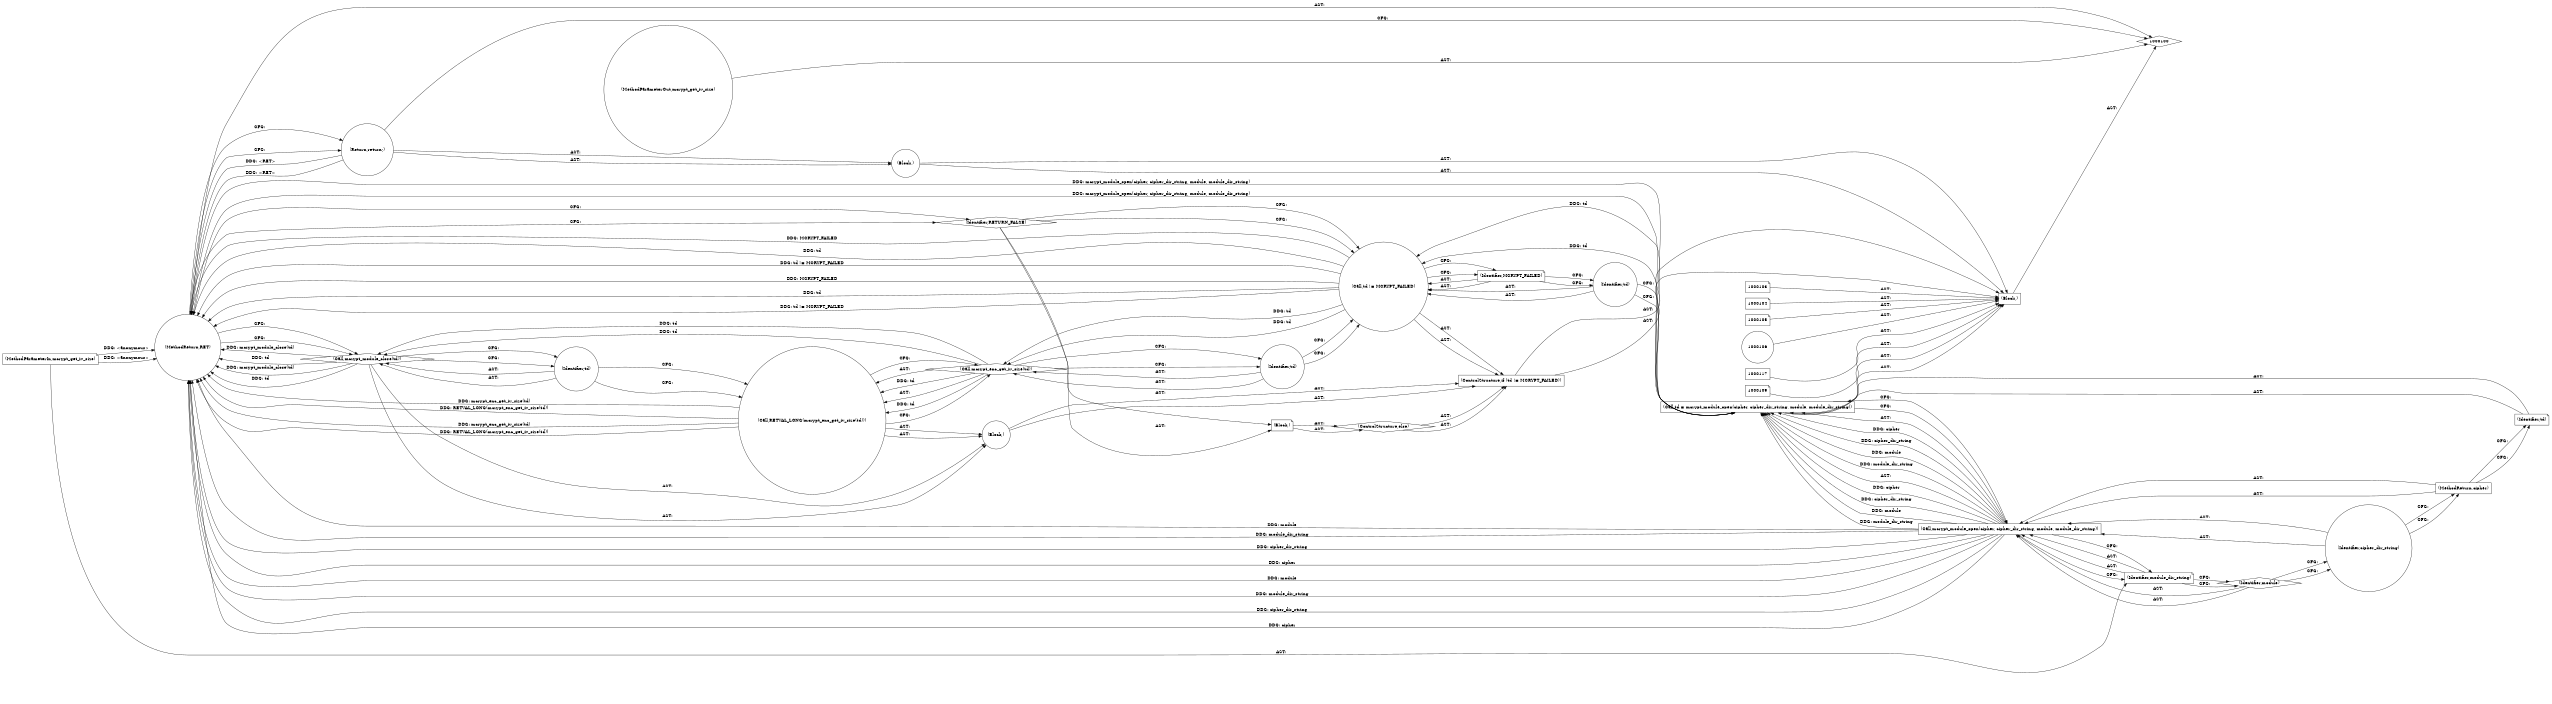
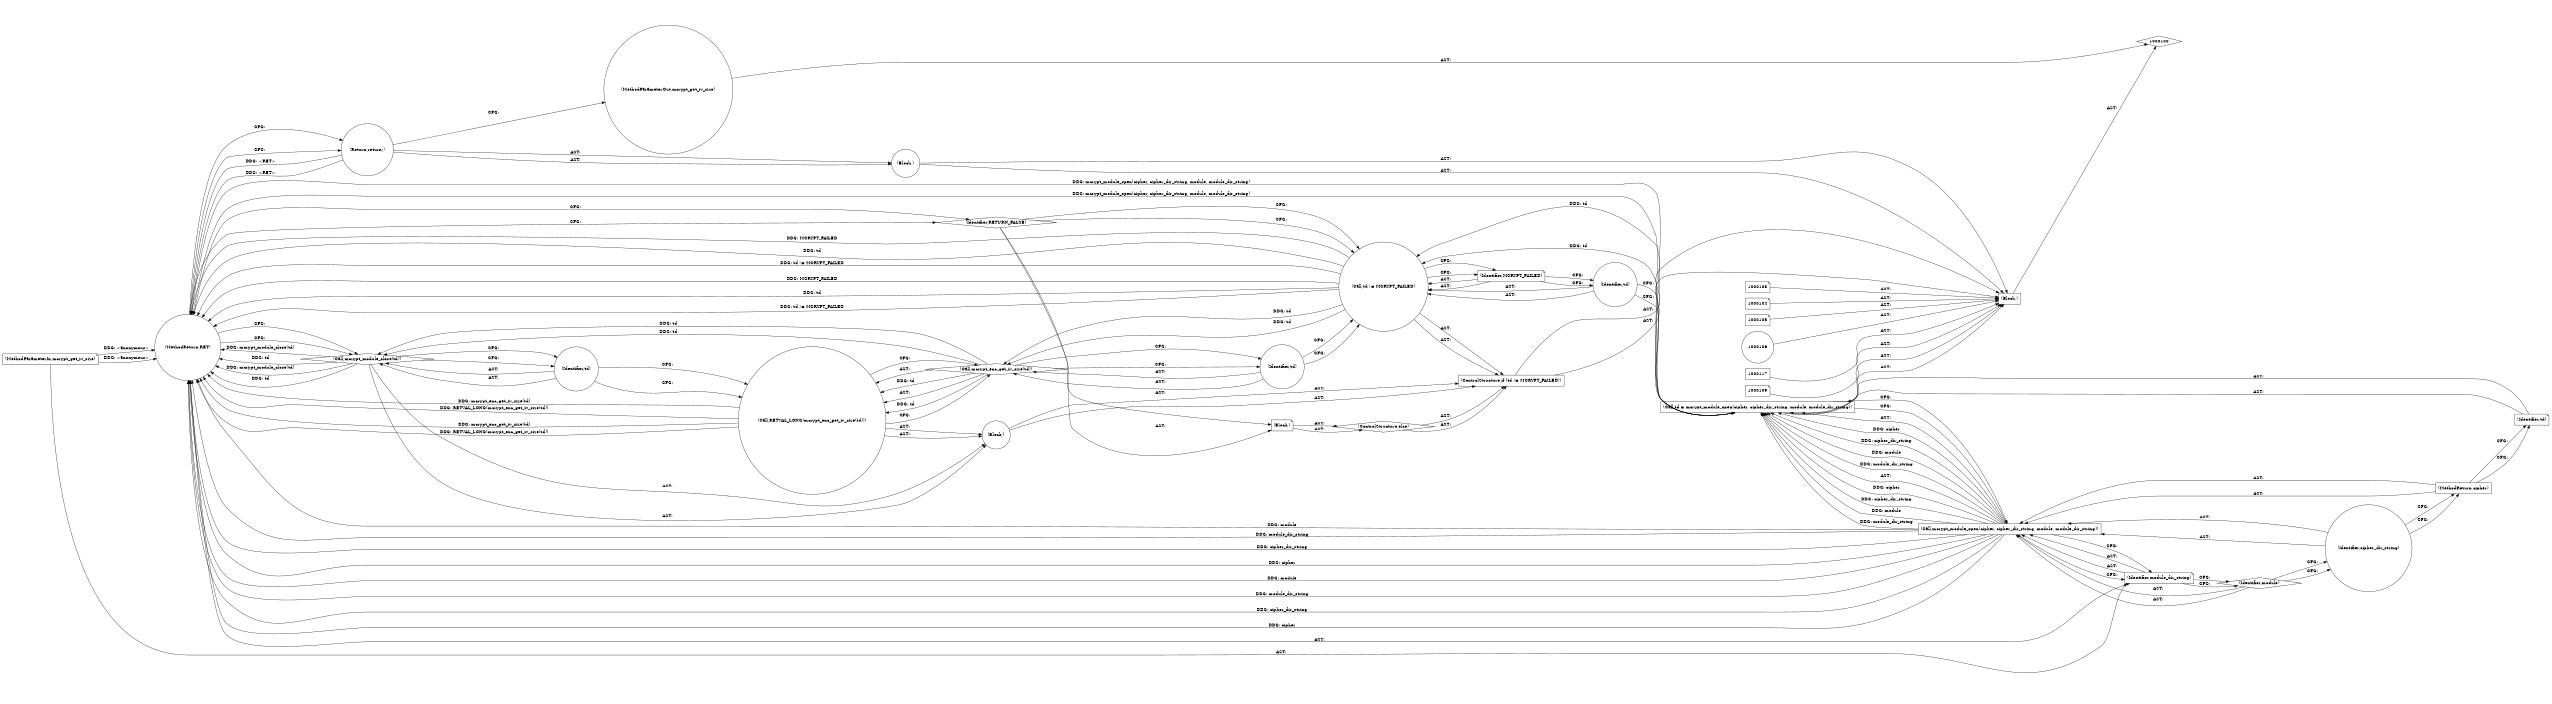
  digraph {
    rankdir=LR
    node [shape=circle]
    n1 [label="(MethodReturn,RET)"]
    n2 [label="(Return,return;)"]
    n3 [label="(Call,mcrypt_module_close(td))" shape=diamond]
    n4 [label="(Identifier,RETURN_FALSE)" shape=diamond]
    1000100 [shape=diamond]
    n6 [label="(Block,)"]
    n7 [label="(Block,)"]
    n8 [label="(Identifier,td)"]
    n9 [label="(Call,td != MCRYPT_FAILED)"]
    n10 [label="(Block,)" shape=note]
    n11 [label="(MethodParameterIn,mcrypt_get_iv_size)" shape=note]
    n12 [label="(Identifier,module_dir_string)" shape=note]
    n13 [label="(MethodParameterOut,mcrypt_get_iv_size)"]
    n14 [label="(Block,)" shape=box]
    n15 [label="(Call,td = mcrypt_module_open(cipher, cipher_dir_string, module, module_dir_string))" shape=box]
    n16 [label="(Call,mcrypt_module_open(cipher, cipher_dir_string, module, module_dir_string))" shape=box]
    n17 [label="(Identifier,MCRYPT_FAILED)" shape=note]
    n18 [label="(ControlStructure,if (td != MCRYPT_FAILED))" shape=box]
    n19 [label="(Call,mcrypt_enc_get_iv_size(td))" shape=diamond]
    n20 [label="(Identifier,td)" shape=note]
    n21 [label="(MethodReturn,cipher)" shape=box]
    n22 [label="(Identifier,cipher_dir_string)"]
    n23 [label="(Identifier,module)" shape=diamond]
    n24 [label="(Identifier,td)"]
    n25 [label="(Call,RETVAL_LONG(mcrypt_enc_get_iv_size(td)))"]
    n26 [label="(Identifier,td)"]
    n27 [label="(ControlStructure,else)" shape=diamond]
    1000103 [shape=note]
    1000104 [shape=note]
    1000105 [shape=note]
    1000106
    n32 [label=1000117 shape=box]
    1000109 [shape=note]
    n1 -> n2 [label="CFG: "]
    n1 -> n2 [label="CFG: "]
    n1 -> n3 [label="CFG: "]
    n1 -> n3 [label="CFG: "]
    n1 -> n4 [label="CFG: "]
    n1 -> n4 [label="CFG: "]
-   n1 -> 1000100 [label="AST: "]
+   n1 -> n12 [label="AST: "]
    n2 -> n1 [label="DDG: <RET>"]
    n2 -> n1 [label="DDG: <RET>"]
-   n2 -> 1000100 [label="CFG: "]
+   n2 -> n13 [label="CFG: "]
    n2 -> n6 [label="AST: "]
    n2 -> n6 [label="AST: "]
    n3 -> n1 [label="DDG: mcrypt_module_close(td)"]
    n3 -> n1 [label="DDG: td"]
    n3 -> n1 [label="DDG: mcrypt_module_close(td)"]
    n3 -> n1 [label="DDG: td"]
    n3 -> n7 [label="AST: "]
    n3 -> n7 [label="AST: "]
    n3 -> n8 [label="CFG: "]
    n3 -> n8 [label="CFG: "]
    n4 -> n9 [label="CFG: "]
    n4 -> n9 [label="CFG: "]
    n4 -> n10 [label="AST: "]
    n4 -> n10 [label="AST: "]
    n6 -> n14 [label="AST: "]
    n6 -> n14 [label="AST: "]
    n7 -> n18 [label="AST: "]
    n7 -> n18 [label="AST: "]
    n8 -> n3 [label="AST: "]
    n8 -> n3 [label="AST: "]
    n8 -> n25 [label="CFG: "]
    n8 -> n25 [label="CFG: "]
    n9 -> n1 [label="DDG: MCRYPT_FAILED"]
    n9 -> n1 [label="DDG: td"]
    n9 -> n1 [label="DDG: td != MCRYPT_FAILED"]
    n9 -> n1 [label="DDG: MCRYPT_FAILED"]
    n9 -> n1 [label="DDG: td"]
    n9 -> n1 [label="DDG: td != MCRYPT_FAILED"]
    n9 -> n17 [label="CFG: "]
    n9 -> n17 [label="CFG: "]
    n9 -> n18 [label="AST: "]
    n9 -> n18 [label="AST: "]
    n9 -> n19 [label="DDG: td"]
    n9 -> n19 [label="DDG: td"]
    n10 -> n27 [label="AST: "]
    n10 -> n27 [label="AST: "]
    n11 -> n1 [label="DDG: <anonymous>"]
    n11 -> n1 [label="DDG: <anonymous>"]
    n11 -> n12 [label="AST: "]
    n12 -> n16 [label="AST: "]
    n12 -> n16 [label="AST: "]
    n12 -> n23 [label="CFG: "]
    n12 -> n23 [label="CFG: "]
    n13 -> 1000100 [label="AST: "]
    n14 -> 1000100 [label="AST: "]
    n15 -> n1 [label="DDG: mcrypt_module_open(cipher, cipher_dir_string, module, module_dir_string)"]
    n15 -> n1 [label="DDG: mcrypt_module_open(cipher, cipher_dir_string, module, module_dir_string)"]
    n15 -> n9 [label="DDG: td"]
    n15 -> n9 [label="DDG: td"]
    n15 -> n14 [label="AST: "]
    n15 -> n14 [label="AST: "]
    n15 -> n16 [label="CFG: "]
    n15 -> n16 [label="CFG: "]
    n16 -> n1 [label="DDG: module"]
    n16 -> n1 [label="DDG: module_dir_string"]
    n16 -> n1 [label="DDG: cipher_dir_string"]
    n16 -> n1 [label="DDG: cipher"]
    n16 -> n1 [label="DDG: module"]
    n16 -> n1 [label="DDG: module_dir_string"]
    n16 -> n1 [label="DDG: cipher_dir_string"]
    n16 -> n1 [label="DDG: cipher"]
    n16 -> n12 [label="CFG: "]
    n16 -> n12 [label="CFG: "]
    n16 -> n15 [label="AST: "]
    n16 -> n15 [label="DDG: cipher"]
    n16 -> n15 [label="DDG: cipher_dir_string"]
    n16 -> n15 [label="DDG: module"]
    n16 -> n15 [label="DDG: module_dir_string"]
    n16 -> n15 [label="AST: "]
    n16 -> n15 [label="DDG: cipher"]
    n16 -> n15 [label="DDG: cipher_dir_string"]
    n16 -> n15 [label="DDG: module"]
    n16 -> n15 [label="DDG: module_dir_string"]
    n17 -> n9 [label="AST: "]
    n17 -> n9 [label="AST: "]
    n17 -> n24 [label="CFG: "]
    n17 -> n24 [label="CFG: "]
    n18 -> n14 [label="AST: "]
    n18 -> n14 [label="AST: "]
    n19 -> n3 [label="DDG: td"]
    n19 -> n3 [label="DDG: td"]
    n19 -> n25 [label="AST: "]
    n19 -> n25 [label="DDG: td"]
    n19 -> n25 [label="AST: "]
    n19 -> n25 [label="DDG: td"]
    n19 -> n26 [label="CFG: "]
    n19 -> n26 [label="CFG: "]
    n20 -> n15 [label="AST: "]
    n20 -> n15 [label="AST: "]
    n21 -> n16 [label="AST: "]
    n21 -> n16 [label="AST: "]
    n21 -> n20 [label="CFG: "]
    n21 -> n20 [label="CFG: "]
    n22 -> n16 [label="AST: "]
    n22 -> n16 [label="AST: "]
    n22 -> n21 [label="CFG: "]
    n22 -> n21 [label="CFG: "]
    n23 -> n16 [label="AST: "]
    n23 -> n16 [label="AST: "]
    n23 -> n22 [label="CFG: "]
    n23 -> n22 [label="CFG: "]
    n24 -> n9 [label="AST: "]
    n24 -> n9 [label="AST: "]
    n24 -> n15 [label="CFG: "]
    n24 -> n15 [label="CFG: "]
    n25 -> n1 [label="DDG: mcrypt_enc_get_iv_size(td)"]
    n25 -> n1 [label="DDG: RETVAL_LONG(mcrypt_enc_get_iv_size(td))"]
    n25 -> n1 [label="DDG: mcrypt_enc_get_iv_size(td)"]
    n25 -> n1 [label="DDG: RETVAL_LONG(mcrypt_enc_get_iv_size(td))"]
    n25 -> n7 [label="AST: "]
    n25 -> n7 [label="AST: "]
    n25 -> n19 [label="CFG: "]
    n25 -> n19 [label="CFG: "]
    n26 -> n9 [label="CFG: "]
    n26 -> n9 [label="CFG: "]
    n26 -> n19 [label="AST: "]
    n26 -> n19 [label="AST: "]
    n27 -> n18 [label="AST: "]
    n27 -> n18 [label="AST: "]
    1000103 -> n14 [label="AST: "]
    1000104 -> n14 [label="AST: "]
    1000105 -> n14 [label="AST: "]
    1000106 -> n14 [label="AST: "]
    n32 -> n14 [label="AST: "]
    1000109 -> n14 [label="AST: "]
  }
